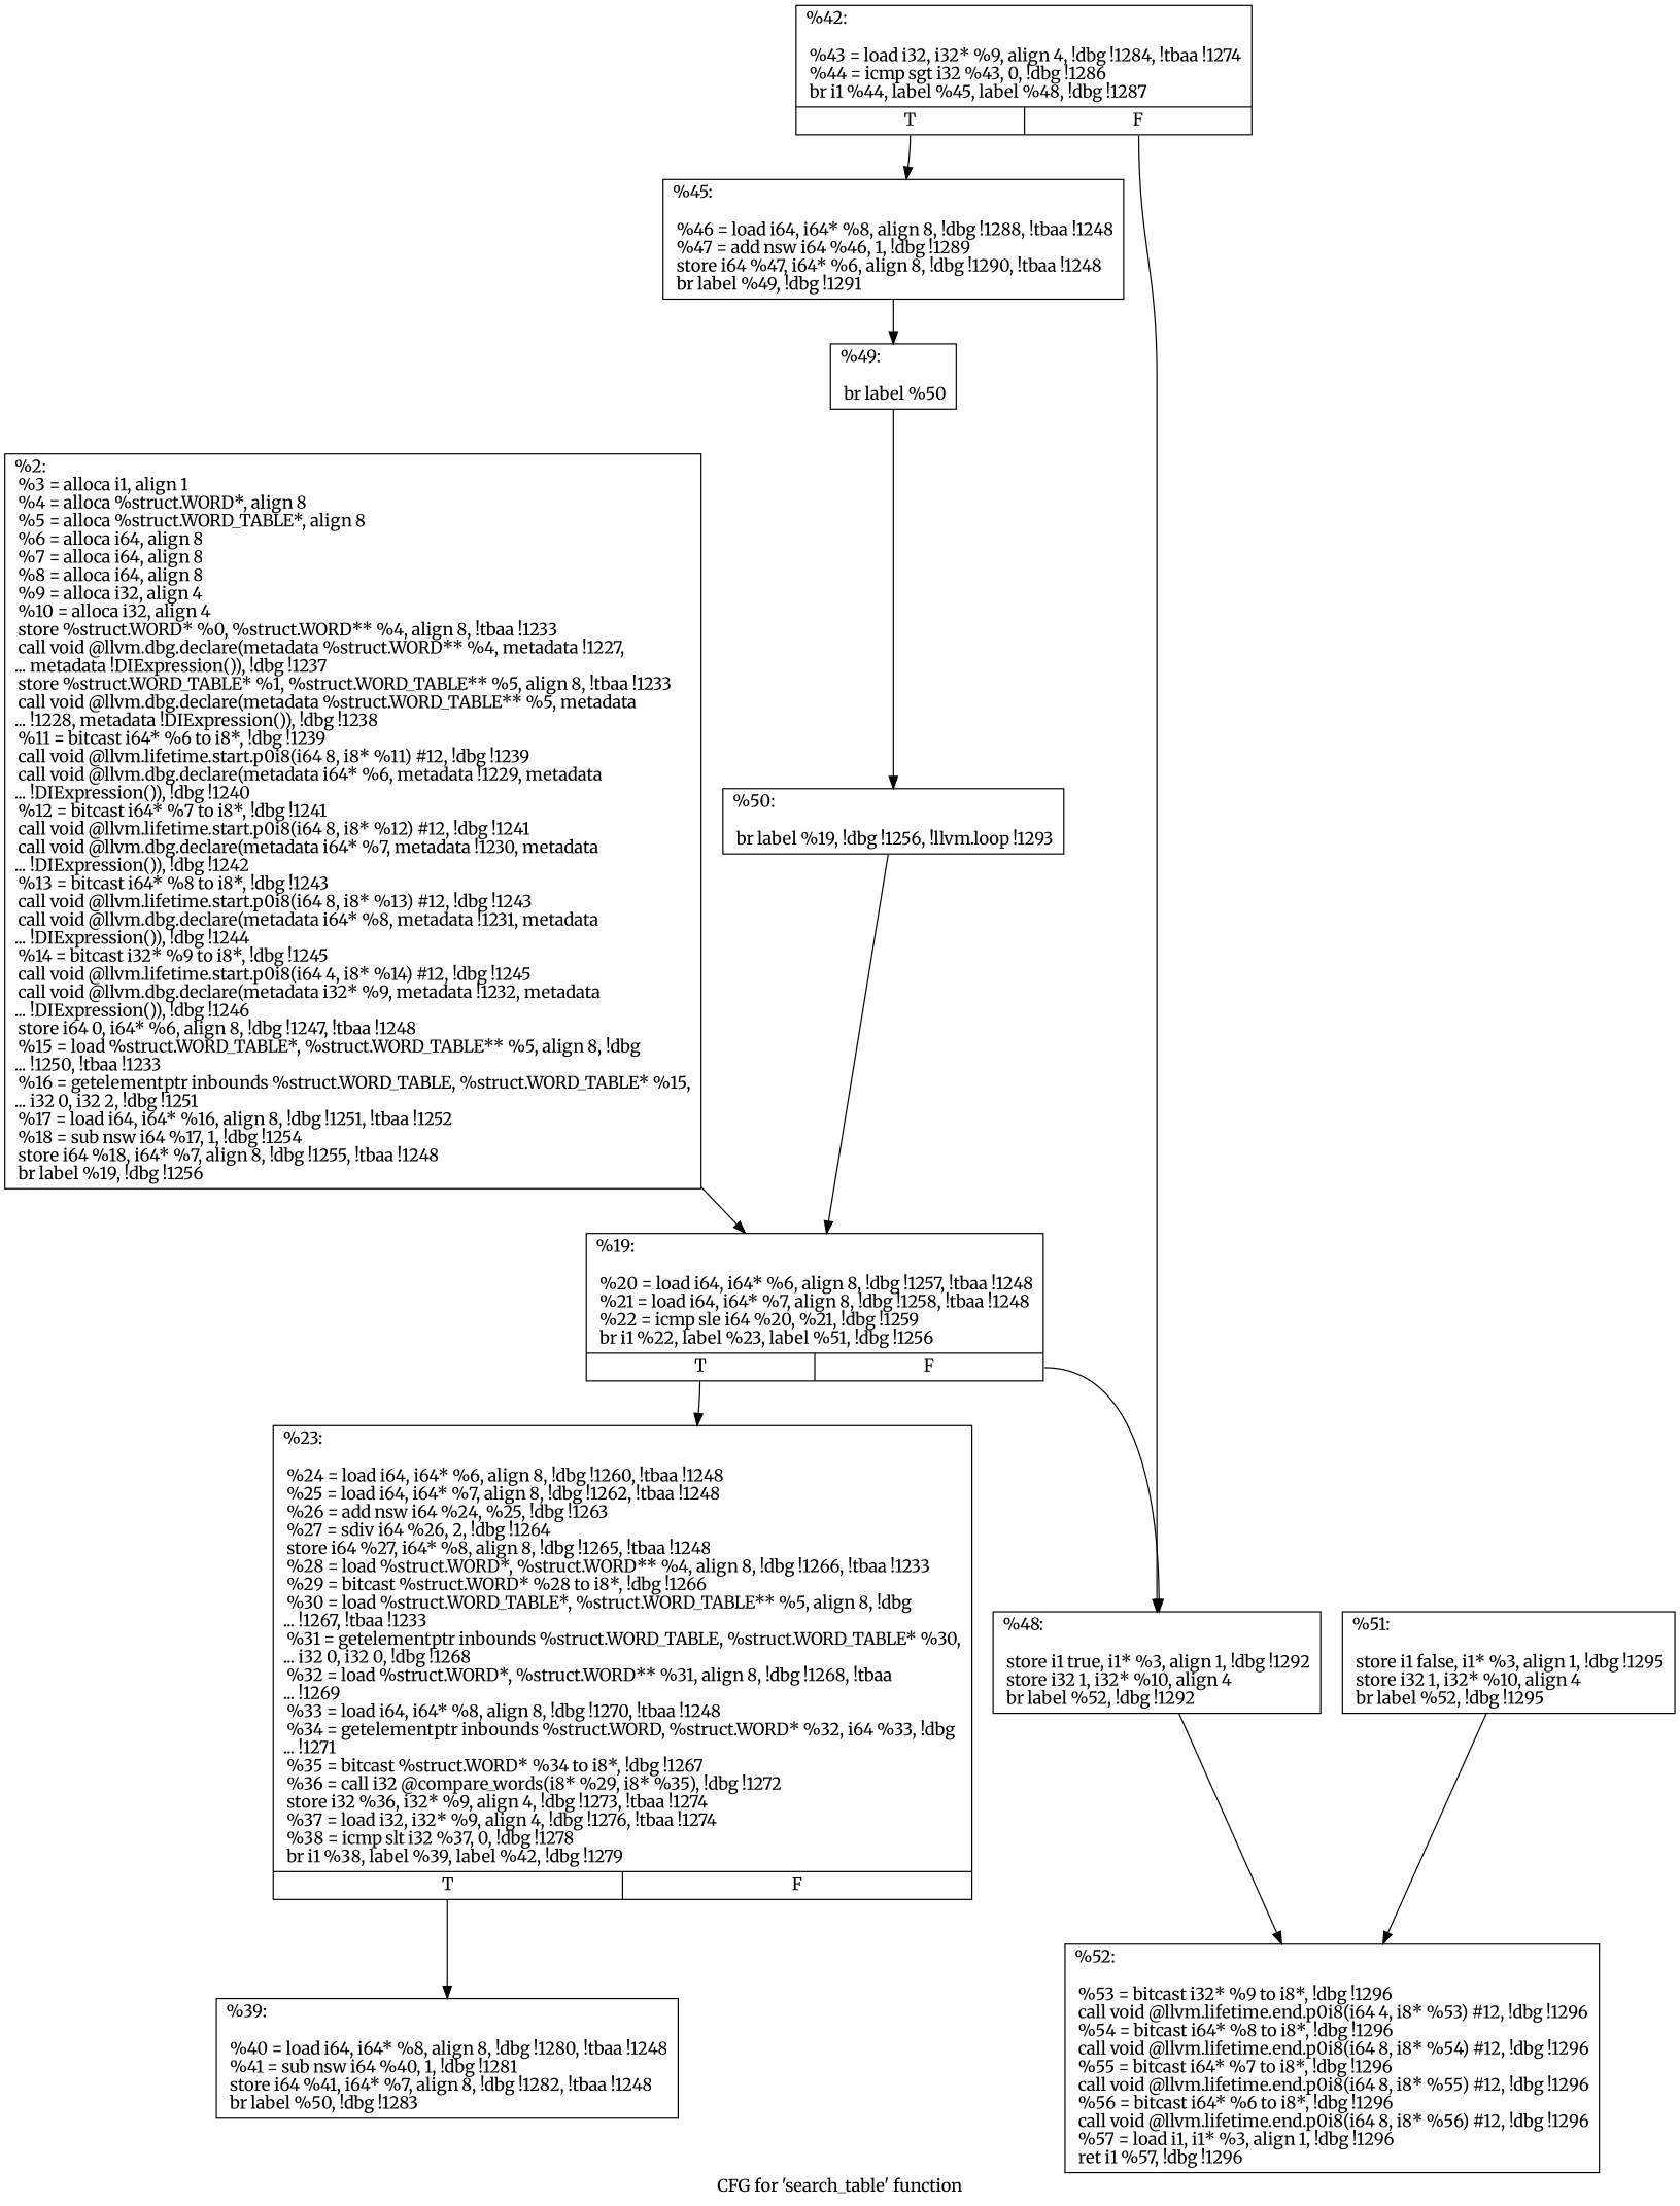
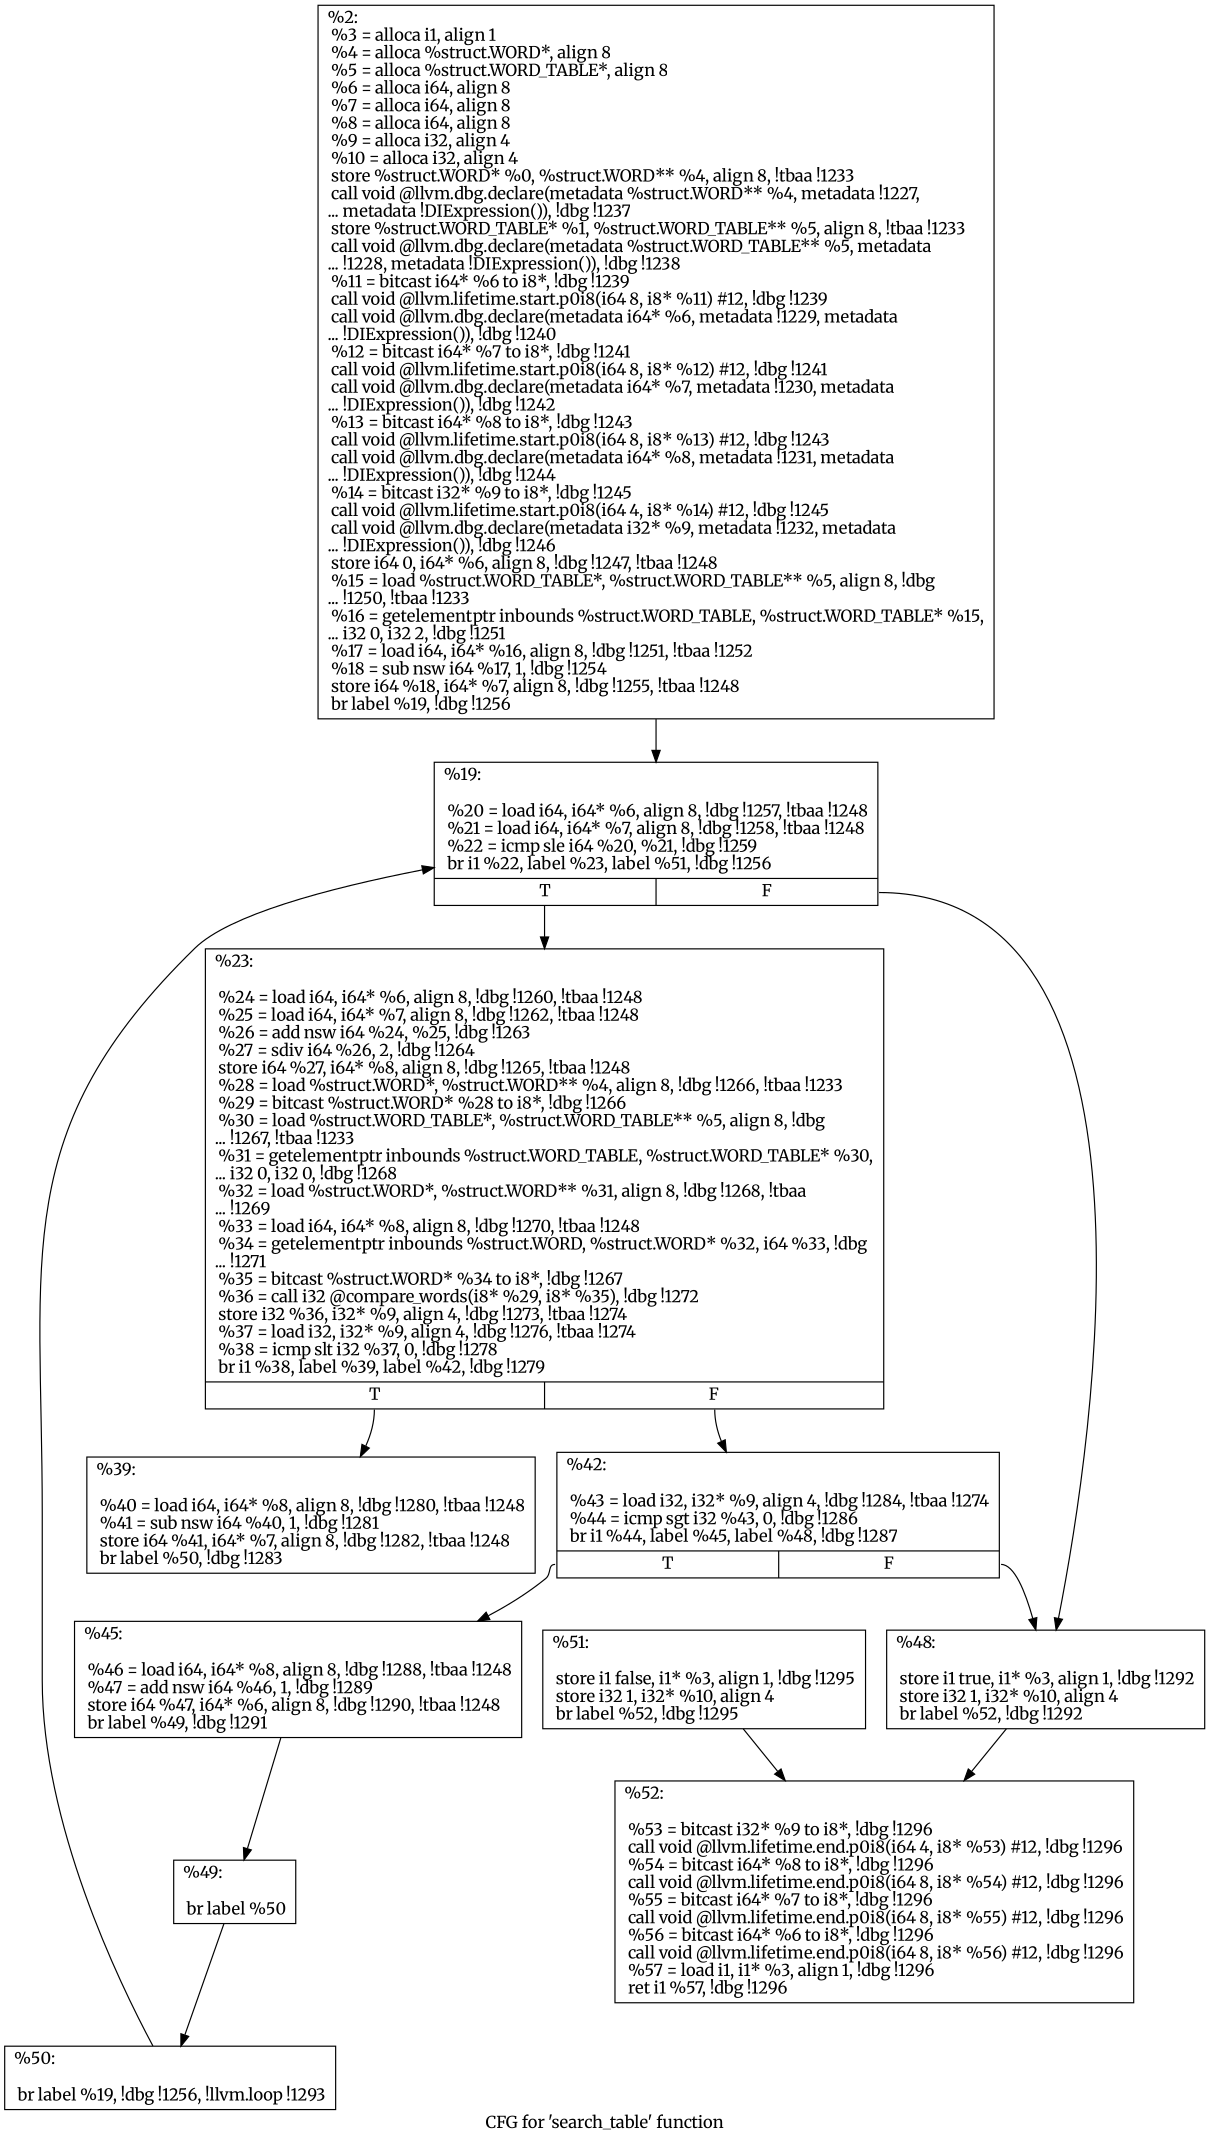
  digraph {
    fontname=Merriweather
    label="CFG for 'search_table' function"
    node [fontname=Merriweather shape=record]
    edge [fontname=Merriweather]
    n1 [label="{%2:\l  %3 = alloca i1, align 1\l  %4 = alloca %struct.WORD*, align 8\l  %5 = alloca %struct.WORD_TABLE*, align 8\l  %6 = alloca i64, align 8\l  %7 = alloca i64, align 8\l  %8 = alloca i64, align 8\l  %9 = alloca i32, align 4\l  %10 = alloca i32, align 4\l  store %struct.WORD* %0, %struct.WORD** %4, align 8, !tbaa !1233\l  call void @llvm.dbg.declare(metadata %struct.WORD** %4, metadata !1227,\l... metadata !DIExpression()), !dbg !1237\l  store %struct.WORD_TABLE* %1, %struct.WORD_TABLE** %5, align 8, !tbaa !1233\l  call void @llvm.dbg.declare(metadata %struct.WORD_TABLE** %5, metadata\l... !1228, metadata !DIExpression()), !dbg !1238\l  %11 = bitcast i64* %6 to i8*, !dbg !1239\l  call void @llvm.lifetime.start.p0i8(i64 8, i8* %11) #12, !dbg !1239\l  call void @llvm.dbg.declare(metadata i64* %6, metadata !1229, metadata\l... !DIExpression()), !dbg !1240\l  %12 = bitcast i64* %7 to i8*, !dbg !1241\l  call void @llvm.lifetime.start.p0i8(i64 8, i8* %12) #12, !dbg !1241\l  call void @llvm.dbg.declare(metadata i64* %7, metadata !1230, metadata\l... !DIExpression()), !dbg !1242\l  %13 = bitcast i64* %8 to i8*, !dbg !1243\l  call void @llvm.lifetime.start.p0i8(i64 8, i8* %13) #12, !dbg !1243\l  call void @llvm.dbg.declare(metadata i64* %8, metadata !1231, metadata\l... !DIExpression()), !dbg !1244\l  %14 = bitcast i32* %9 to i8*, !dbg !1245\l  call void @llvm.lifetime.start.p0i8(i64 4, i8* %14) #12, !dbg !1245\l  call void @llvm.dbg.declare(metadata i32* %9, metadata !1232, metadata\l... !DIExpression()), !dbg !1246\l  store i64 0, i64* %6, align 8, !dbg !1247, !tbaa !1248\l  %15 = load %struct.WORD_TABLE*, %struct.WORD_TABLE** %5, align 8, !dbg\l... !1250, !tbaa !1233\l  %16 = getelementptr inbounds %struct.WORD_TABLE, %struct.WORD_TABLE* %15,\l... i32 0, i32 2, !dbg !1251\l  %17 = load i64, i64* %16, align 8, !dbg !1251, !tbaa !1252\l  %18 = sub nsw i64 %17, 1, !dbg !1254\l  store i64 %18, i64* %7, align 8, !dbg !1255, !tbaa !1248\l  br label %19, !dbg !1256\l}"]
    n2 [label="{%19:\l\l  %20 = load i64, i64* %6, align 8, !dbg !1257, !tbaa !1248\l  %21 = load i64, i64* %7, align 8, !dbg !1258, !tbaa !1248\l  %22 = icmp sle i64 %20, %21, !dbg !1259\l  br i1 %22, label %23, label %51, !dbg !1256\l|{<s0>T|<s1>F}}"]
    n3 [label="{%23:\l\l  %24 = load i64, i64* %6, align 8, !dbg !1260, !tbaa !1248\l  %25 = load i64, i64* %7, align 8, !dbg !1262, !tbaa !1248\l  %26 = add nsw i64 %24, %25, !dbg !1263\l  %27 = sdiv i64 %26, 2, !dbg !1264\l  store i64 %27, i64* %8, align 8, !dbg !1265, !tbaa !1248\l  %28 = load %struct.WORD*, %struct.WORD** %4, align 8, !dbg !1266, !tbaa !1233\l  %29 = bitcast %struct.WORD* %28 to i8*, !dbg !1266\l  %30 = load %struct.WORD_TABLE*, %struct.WORD_TABLE** %5, align 8, !dbg\l... !1267, !tbaa !1233\l  %31 = getelementptr inbounds %struct.WORD_TABLE, %struct.WORD_TABLE* %30,\l... i32 0, i32 0, !dbg !1268\l  %32 = load %struct.WORD*, %struct.WORD** %31, align 8, !dbg !1268, !tbaa\l... !1269\l  %33 = load i64, i64* %8, align 8, !dbg !1270, !tbaa !1248\l  %34 = getelementptr inbounds %struct.WORD, %struct.WORD* %32, i64 %33, !dbg\l... !1271\l  %35 = bitcast %struct.WORD* %34 to i8*, !dbg !1267\l  %36 = call i32 @compare_words(i8* %29, i8* %35), !dbg !1272\l  store i32 %36, i32* %9, align 4, !dbg !1273, !tbaa !1274\l  %37 = load i32, i32* %9, align 4, !dbg !1276, !tbaa !1274\l  %38 = icmp slt i32 %37, 0, !dbg !1278\l  br i1 %38, label %39, label %42, !dbg !1279\l|{<s0>T|<s1>F}}"]
    n4 [label="{%48:\l\l  store i1 true, i1* %3, align 1, !dbg !1292\l  store i32 1, i32* %10, align 4\l  br label %52, !dbg !1292\l}"]
    n5 [label="{%39:\l\l  %40 = load i64, i64* %8, align 8, !dbg !1280, !tbaa !1248\l  %41 = sub nsw i64 %40, 1, !dbg !1281\l  store i64 %41, i64* %7, align 8, !dbg !1282, !tbaa !1248\l  br label %50, !dbg !1283\l}"]
    n6 [label="{%42:\l\l  %43 = load i32, i32* %9, align 4, !dbg !1284, !tbaa !1274\l  %44 = icmp sgt i32 %43, 0, !dbg !1286\l  br i1 %44, label %45, label %48, !dbg !1287\l|{<s0>T|<s1>F}}"]
    n7 [label="{%51:\l\l  store i1 false, i1* %3, align 1, !dbg !1295\l  store i32 1, i32* %10, align 4\l  br label %52, !dbg !1295\l}"]
    n8 [label="{%52:\l\l  %53 = bitcast i32* %9 to i8*, !dbg !1296\l  call void @llvm.lifetime.end.p0i8(i64 4, i8* %53) #12, !dbg !1296\l  %54 = bitcast i64* %8 to i8*, !dbg !1296\l  call void @llvm.lifetime.end.p0i8(i64 8, i8* %54) #12, !dbg !1296\l  %55 = bitcast i64* %7 to i8*, !dbg !1296\l  call void @llvm.lifetime.end.p0i8(i64 8, i8* %55) #12, !dbg !1296\l  %56 = bitcast i64* %6 to i8*, !dbg !1296\l  call void @llvm.lifetime.end.p0i8(i64 8, i8* %56) #12, !dbg !1296\l  %57 = load i1, i1* %3, align 1, !dbg !1296\l  ret i1 %57, !dbg !1296\l}"]
    n9 [label="{%45:\l\l  %46 = load i64, i64* %8, align 8, !dbg !1288, !tbaa !1248\l  %47 = add nsw i64 %46, 1, !dbg !1289\l  store i64 %47, i64* %6, align 8, !dbg !1290, !tbaa !1248\l  br label %49, !dbg !1291\l}"]
    n10 [label="{%50:\l\l  br label %19, !dbg !1256, !llvm.loop !1293\l}"]
    n11 [label="{%49:\l\l  br label %50\l}"]
    n1 -> n2
    n2 -> n3 [tailport=s0]
    n2 -> n4 [tailport=s1]
    n3 -> n5 [tailport=s0]
+   n3 -> n6 [tailport=s1]
    n4 -> n8
    n6 -> n4 [tailport=s1]
    n6 -> n9 [tailport=s0]
    n7 -> n8
    n9 -> n11
    n10 -> n2
    n11 -> n10
  }
